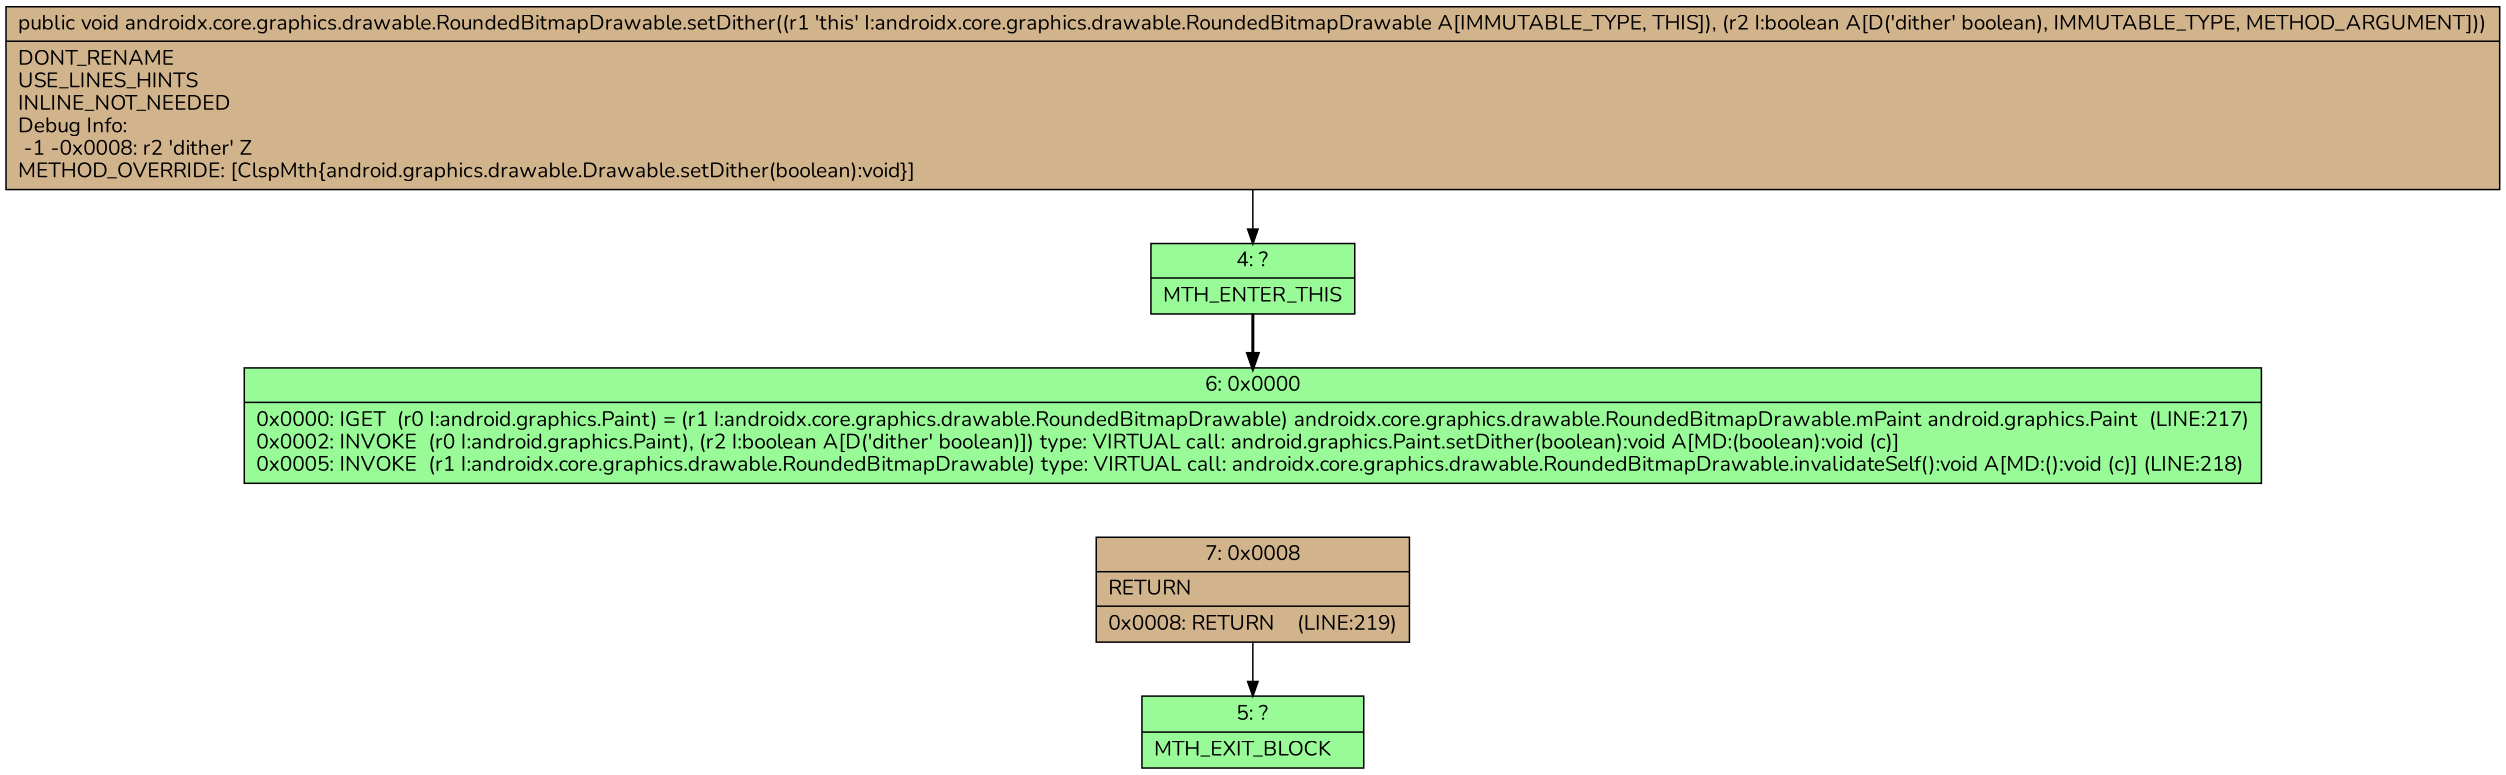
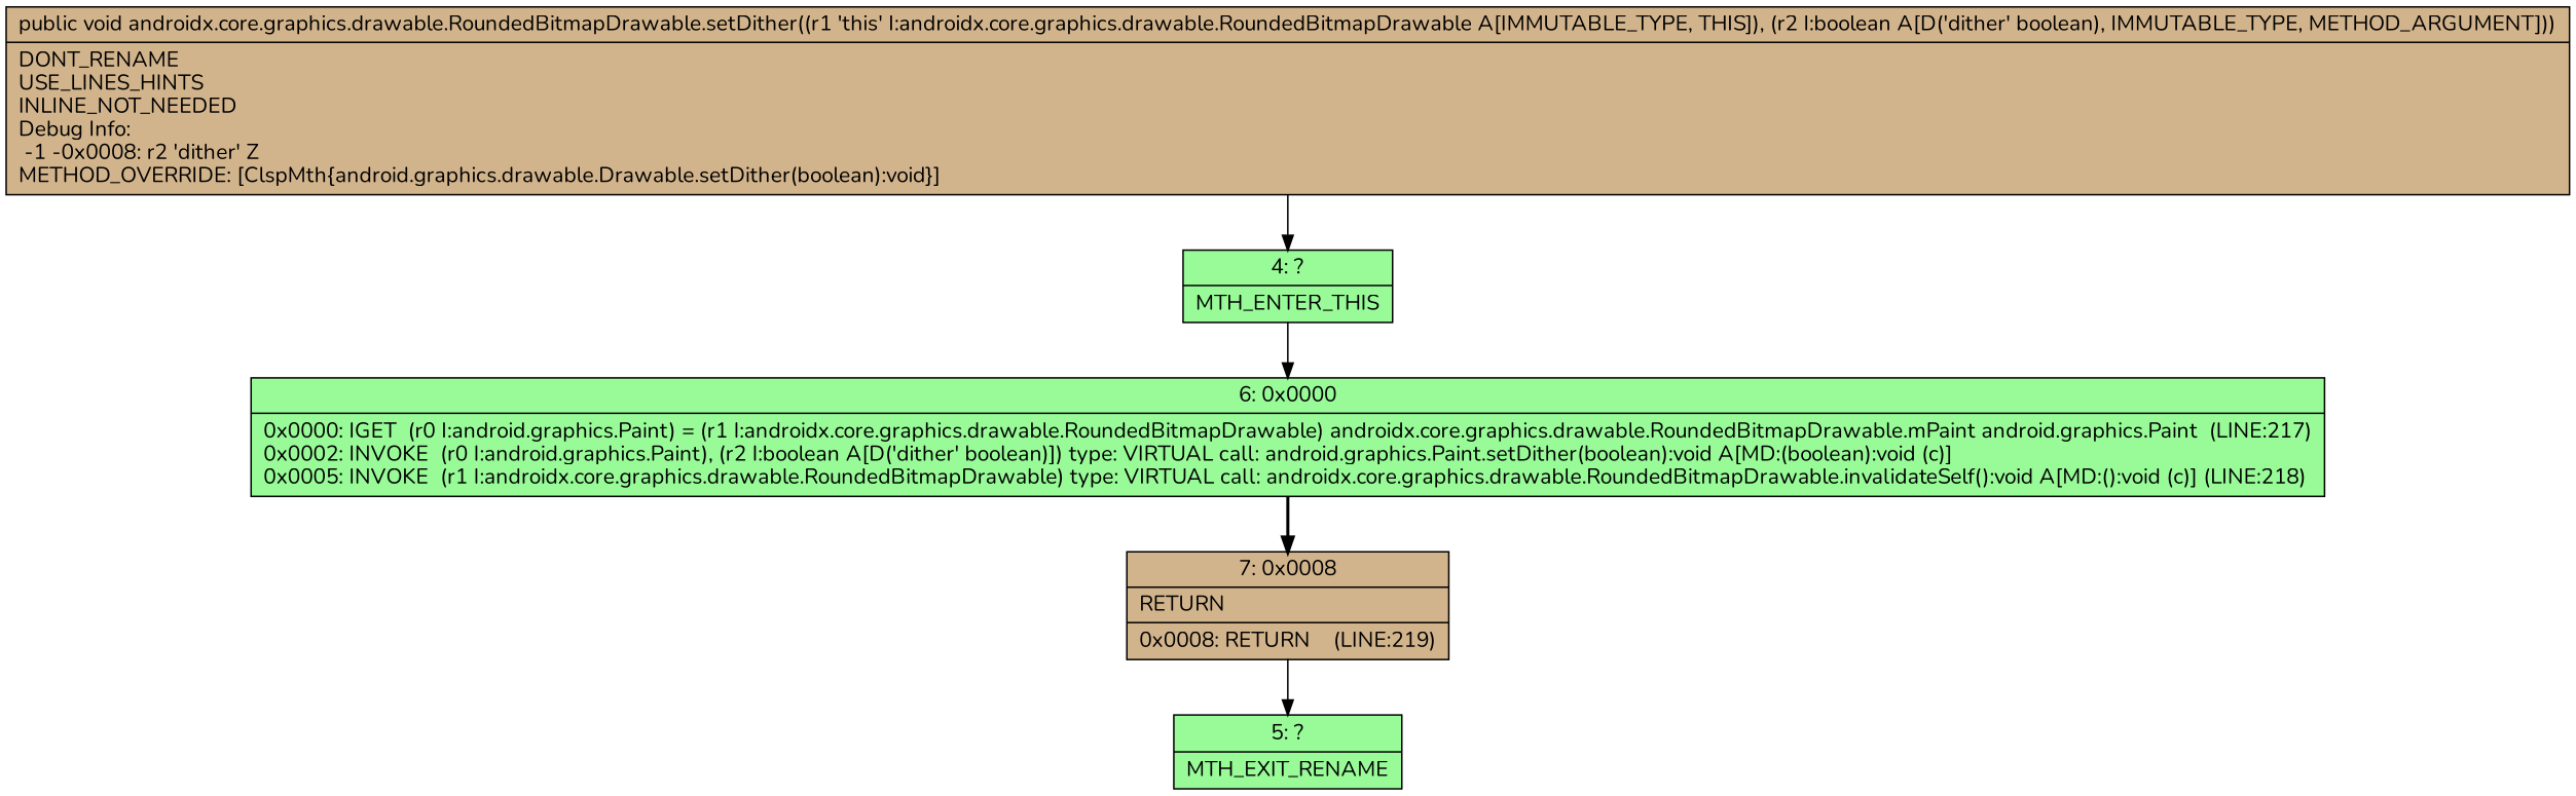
  digraph {
    fontname=Nunito
    node [fillcolor=palegreen fontname=Nunito shape=record style=filled]
    edge [fontname=Nunito style=bold]
    n1 [label="{4\:\ ?|MTH_ENTER_THIS\l}"]
    n2 [label="{6\:\ 0x0000|0x0000: IGET  (r0 I:android.graphics.Paint) = (r1 I:androidx.core.graphics.drawable.RoundedBitmapDrawable) androidx.core.graphics.drawable.RoundedBitmapDrawable.mPaint android.graphics.Paint  (LINE:217)\l0x0002: INVOKE  (r0 I:android.graphics.Paint), (r2 I:boolean A[D('dither' boolean)]) type: VIRTUAL call: android.graphics.Paint.setDither(boolean):void A[MD:(boolean):void (c)]\l0x0005: INVOKE  (r1 I:androidx.core.graphics.drawable.RoundedBitmapDrawable) type: VIRTUAL call: androidx.core.graphics.drawable.RoundedBitmapDrawable.invalidateSelf():void A[MD:():void (c)] (LINE:218)\l}"]
    n3 [fillcolor=tan label="{7\:\ 0x0008|RETURN\l|0x0008: RETURN    (LINE:219)\l}"]
-   n4 [label="{5\:\ ?|MTH_EXIT_BLOCK\l}"]
+   n4 [label="{5\:\ ?|MTH_EXIT_RENAME\l}"]
    n5 [fillcolor=tan label="{public void androidx.core.graphics.drawable.RoundedBitmapDrawable.setDither((r1 'this' I:androidx.core.graphics.drawable.RoundedBitmapDrawable A[IMMUTABLE_TYPE, THIS]), (r2 I:boolean A[D('dither' boolean), IMMUTABLE_TYPE, METHOD_ARGUMENT]))  | DONT_RENAME\lUSE_LINES_HINTS\lINLINE_NOT_NEEDED\lDebug Info:\l  \-1 \-0x0008: r2 'dither' Z\lMETHOD_OVERRIDE: [ClspMth\{android.graphics.drawable.Drawable.setDither(boolean):void\}]\l}"]
-   n1 -> n2
+   n1 -> n2 [style=solid]
+   n2 -> n3
    n3 -> n4 [style=solid]
    n5 -> n1 [style=solid]
  }
